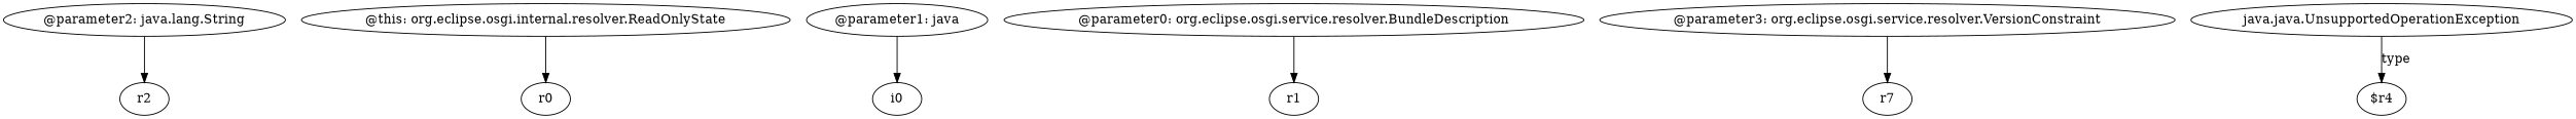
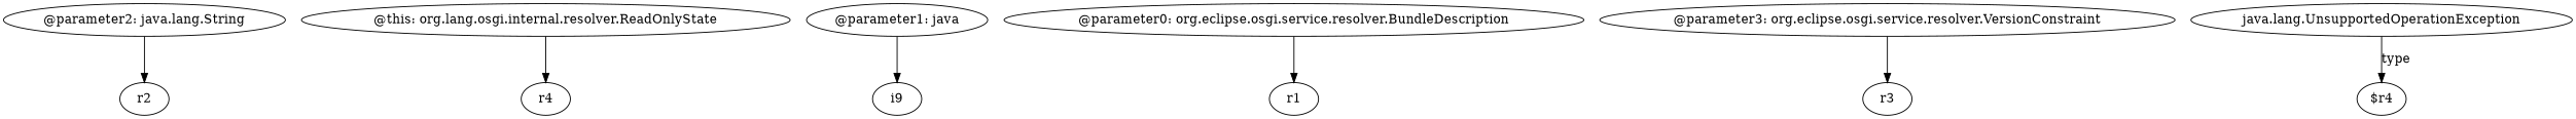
  digraph {
    n1 [label="@parameter2: java.lang.String"]
    n2 [label=r2]
-   n3 [label="@this: org.eclipse.osgi.internal.resolver.ReadOnlyState"]
-   n4 [label=r0]
+   n3 [label="@this: org.lang.osgi.internal.resolver.ReadOnlyState"]
+   n4 [label=r4]
    n5 [label="@parameter1: java"]
-   n6 [label=i0]
+   n6 [label=i9]
    n7 [label="@parameter0: org.eclipse.osgi.service.resolver.BundleDescription"]
    n8 [label=r1]
    n9 [label="@parameter3: org.eclipse.osgi.service.resolver.VersionConstraint"]
-   n10 [label=r7]
-   n11 [label="java.java.UnsupportedOperationException"]
+   n10 [label=r3]
+   n11 [label="java.lang.UnsupportedOperationException"]
    n12 [label="$r4"]
    n1 -> n2
    n3 -> n4
    n5 -> n6
    n7 -> n8
    n9 -> n10
    n11 -> n12 [label=type]
  }
